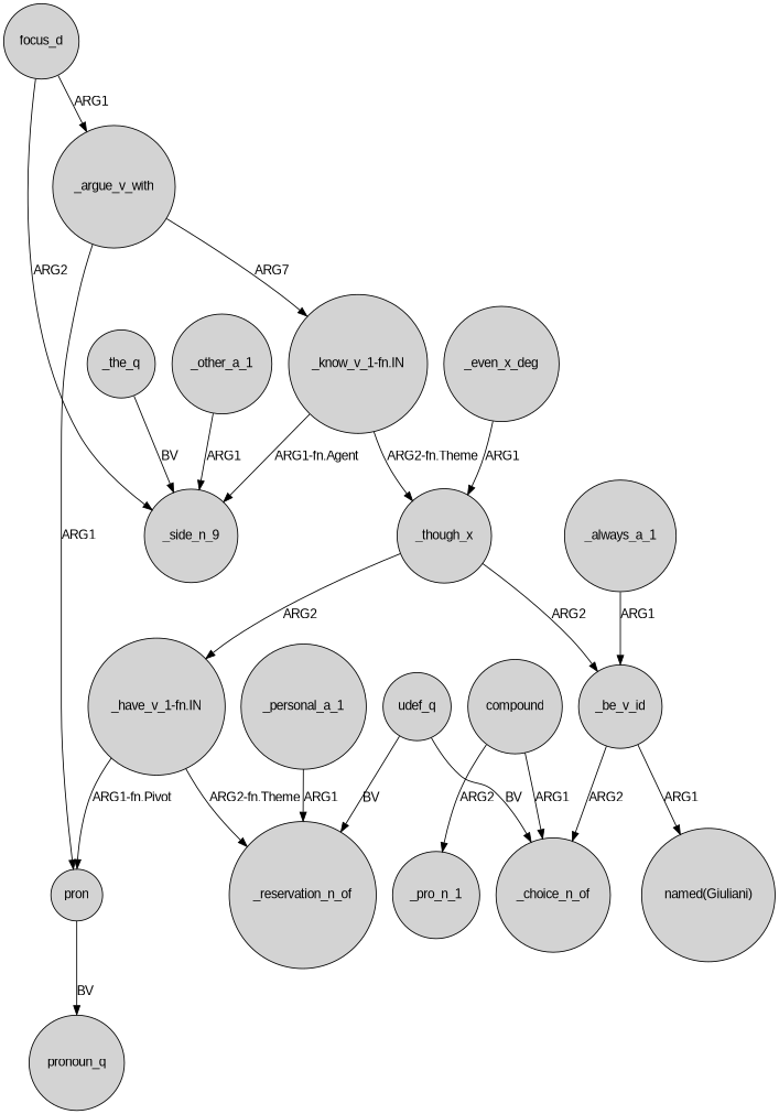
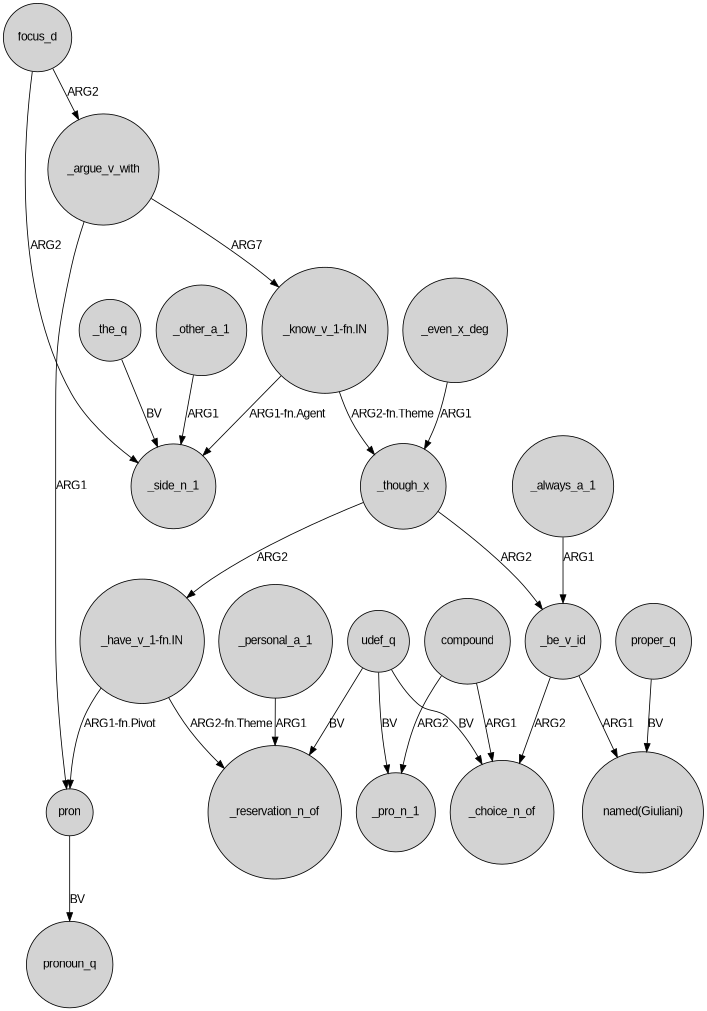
  digraph {
    fontname="Liberation Sans"
    node [fontname="Liberation Sans" shape=circle style=filled]
    edge [fontname="Liberation Sans"]
    focus_d
    _argue_v_with
-   _side_n_1 [label=_side_n_9]
+   _side_n_1
    "_know_v_1-fn.IN"
    pron
    _though_x
    pronoun_q
    _the_q
    "_have_v_1-fn.IN"
    _be_v_id
    _reservation_n_of
    "named(Giuliani)"
    _choice_n_of
+   proper_q
    compound
    _pro_n_1
    udef_q
    _other_a_1
    _even_x_deg
    _always_a_1
    _personal_a_1
-   focus_d -> _argue_v_with [label=ARG1]
+   focus_d -> _argue_v_with [label=ARG2]
    focus_d -> _side_n_1 [label=ARG2]
    _argue_v_with -> "_know_v_1-fn.IN" [label=ARG7]
    _argue_v_with -> pron [label=ARG1]
    "_know_v_1-fn.IN" -> _side_n_1 [label="ARG1-fn.Agent"]
    "_know_v_1-fn.IN" -> _though_x [label="ARG2-fn.Theme"]
    pron -> pronoun_q [label=BV]
    _though_x -> "_have_v_1-fn.IN" [label=ARG2]
    _though_x -> _be_v_id [label=ARG2]
    _the_q -> _side_n_1 [label=BV]
    "_have_v_1-fn.IN" -> pron [label="ARG1-fn.Pivot"]
    "_have_v_1-fn.IN" -> _reservation_n_of [label="ARG2-fn.Theme"]
    _be_v_id -> "named(Giuliani)" [label=ARG1]
    _be_v_id -> _choice_n_of [label=ARG2]
+   proper_q -> "named(Giuliani)" [label=BV]
    compound -> _choice_n_of [label=ARG1]
    compound -> _pro_n_1 [label=ARG2]
    udef_q -> _reservation_n_of [label=BV]
    udef_q -> _choice_n_of [label=BV]
+   udef_q -> _pro_n_1 [label=BV]
    _other_a_1 -> _side_n_1 [label=ARG1]
    _even_x_deg -> _though_x [label=ARG1]
    _always_a_1 -> _be_v_id [label=ARG1]
    _personal_a_1 -> _reservation_n_of [label=ARG1]
  }
